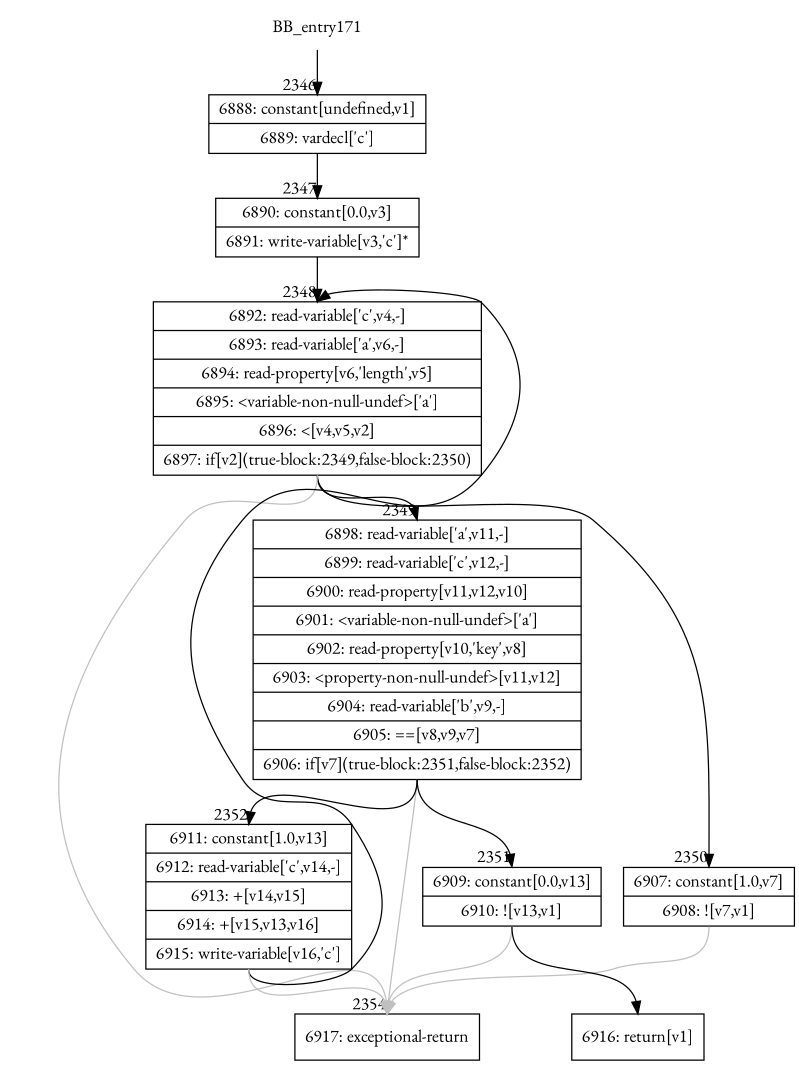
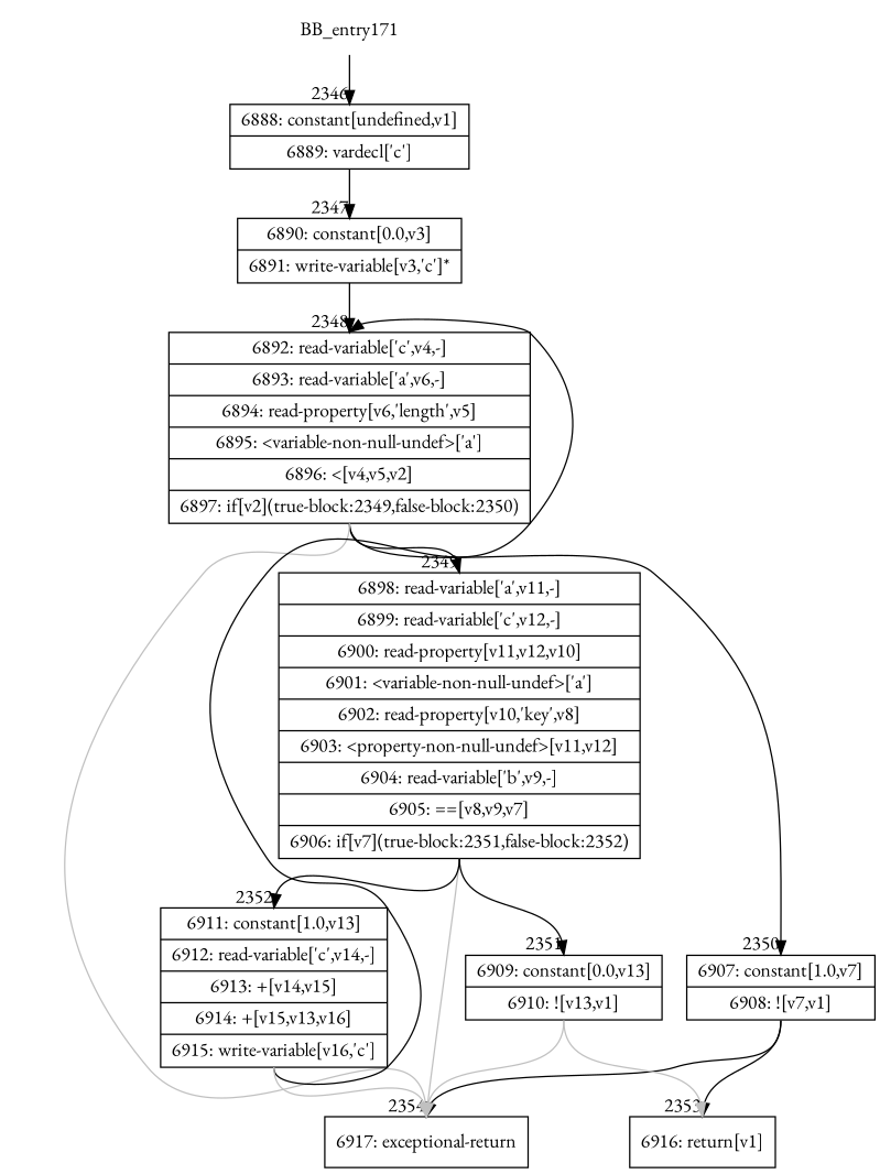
  digraph {
    fontname="EB Garamond"
    rankdir=TD
    node [fontname="EB Garamond" shape=record]
    edge [fontname="EB Garamond" headport=n tailport=s]
    n1 [label=BB_entry171 shape=none]
    n2 [label="{6888: constant[undefined,v1]|6889: vardecl['c']}"]
    n3 [label="{6890: constant[0.0,v3]|6891: write-variable[v3,'c']*}"]
    n4 [label="{6892: read-variable['c',v4,-]|6893: read-variable['a',v6,-]|6894: read-property[v6,'length',v5]|6895: \<variable-non-null-undef\>['a']|6896: \<[v4,v5,v2]|6897: if[v2](true-block:2349,false-block:2350)}"]
    n5 [label="{6898: read-variable['a',v11,-]|6899: read-variable['c',v12,-]|6900: read-property[v11,v12,v10]|6901: \<variable-non-null-undef\>['a']|6902: read-property[v10,'key',v8]|6903: \<property-non-null-undef\>[v11,v12]|6904: read-variable['b',v9,-]|6905: ==[v8,v9,v7]|6906: if[v7](true-block:2351,false-block:2352)}"]
    n6 [label="{6907: constant[1.0,v7]|6908: ![v7,v1]}"]
    n7 [label="{6917: exceptional-return}"]
    n8 [label="{6909: constant[0.0,v13]|6910: ![v13,v1]}"]
    n9 [label="{6911: constant[1.0,v13]|6912: read-variable['c',v14,-]|6913: +[v14,v15]|6914: +[v15,v13,v16]|6915: write-variable[v16,'c']}"]
    n10 [label="{6916: return[v1]}"]
    n1 -> n2 [headlabel="    2346"]
    n2 -> n3 [headlabel="      2347"]
    n3 -> n4 [headlabel="      2348"]
    n4 -> n5 [headlabel="      2349"]
    n4 -> n6 [headlabel="      2350"]
    n4 -> n7 [color=gray headlabel="      2354"]
    n5 -> n7 [color=gray]
    n5 -> n8 [headlabel="      2351"]
    n5 -> n9 [headlabel="      2352"]
-   n6 -> n7 [color=gray]
+   n6 -> n7 [color=black]
+   n6 -> n10 [headlabel="      2353"]
    n8 -> n7 [color=gray]
-   n8 -> n10
+   n8 -> n10 [color=gray]
    n9 -> n4
    n9 -> n7 [color=gray]
  }
